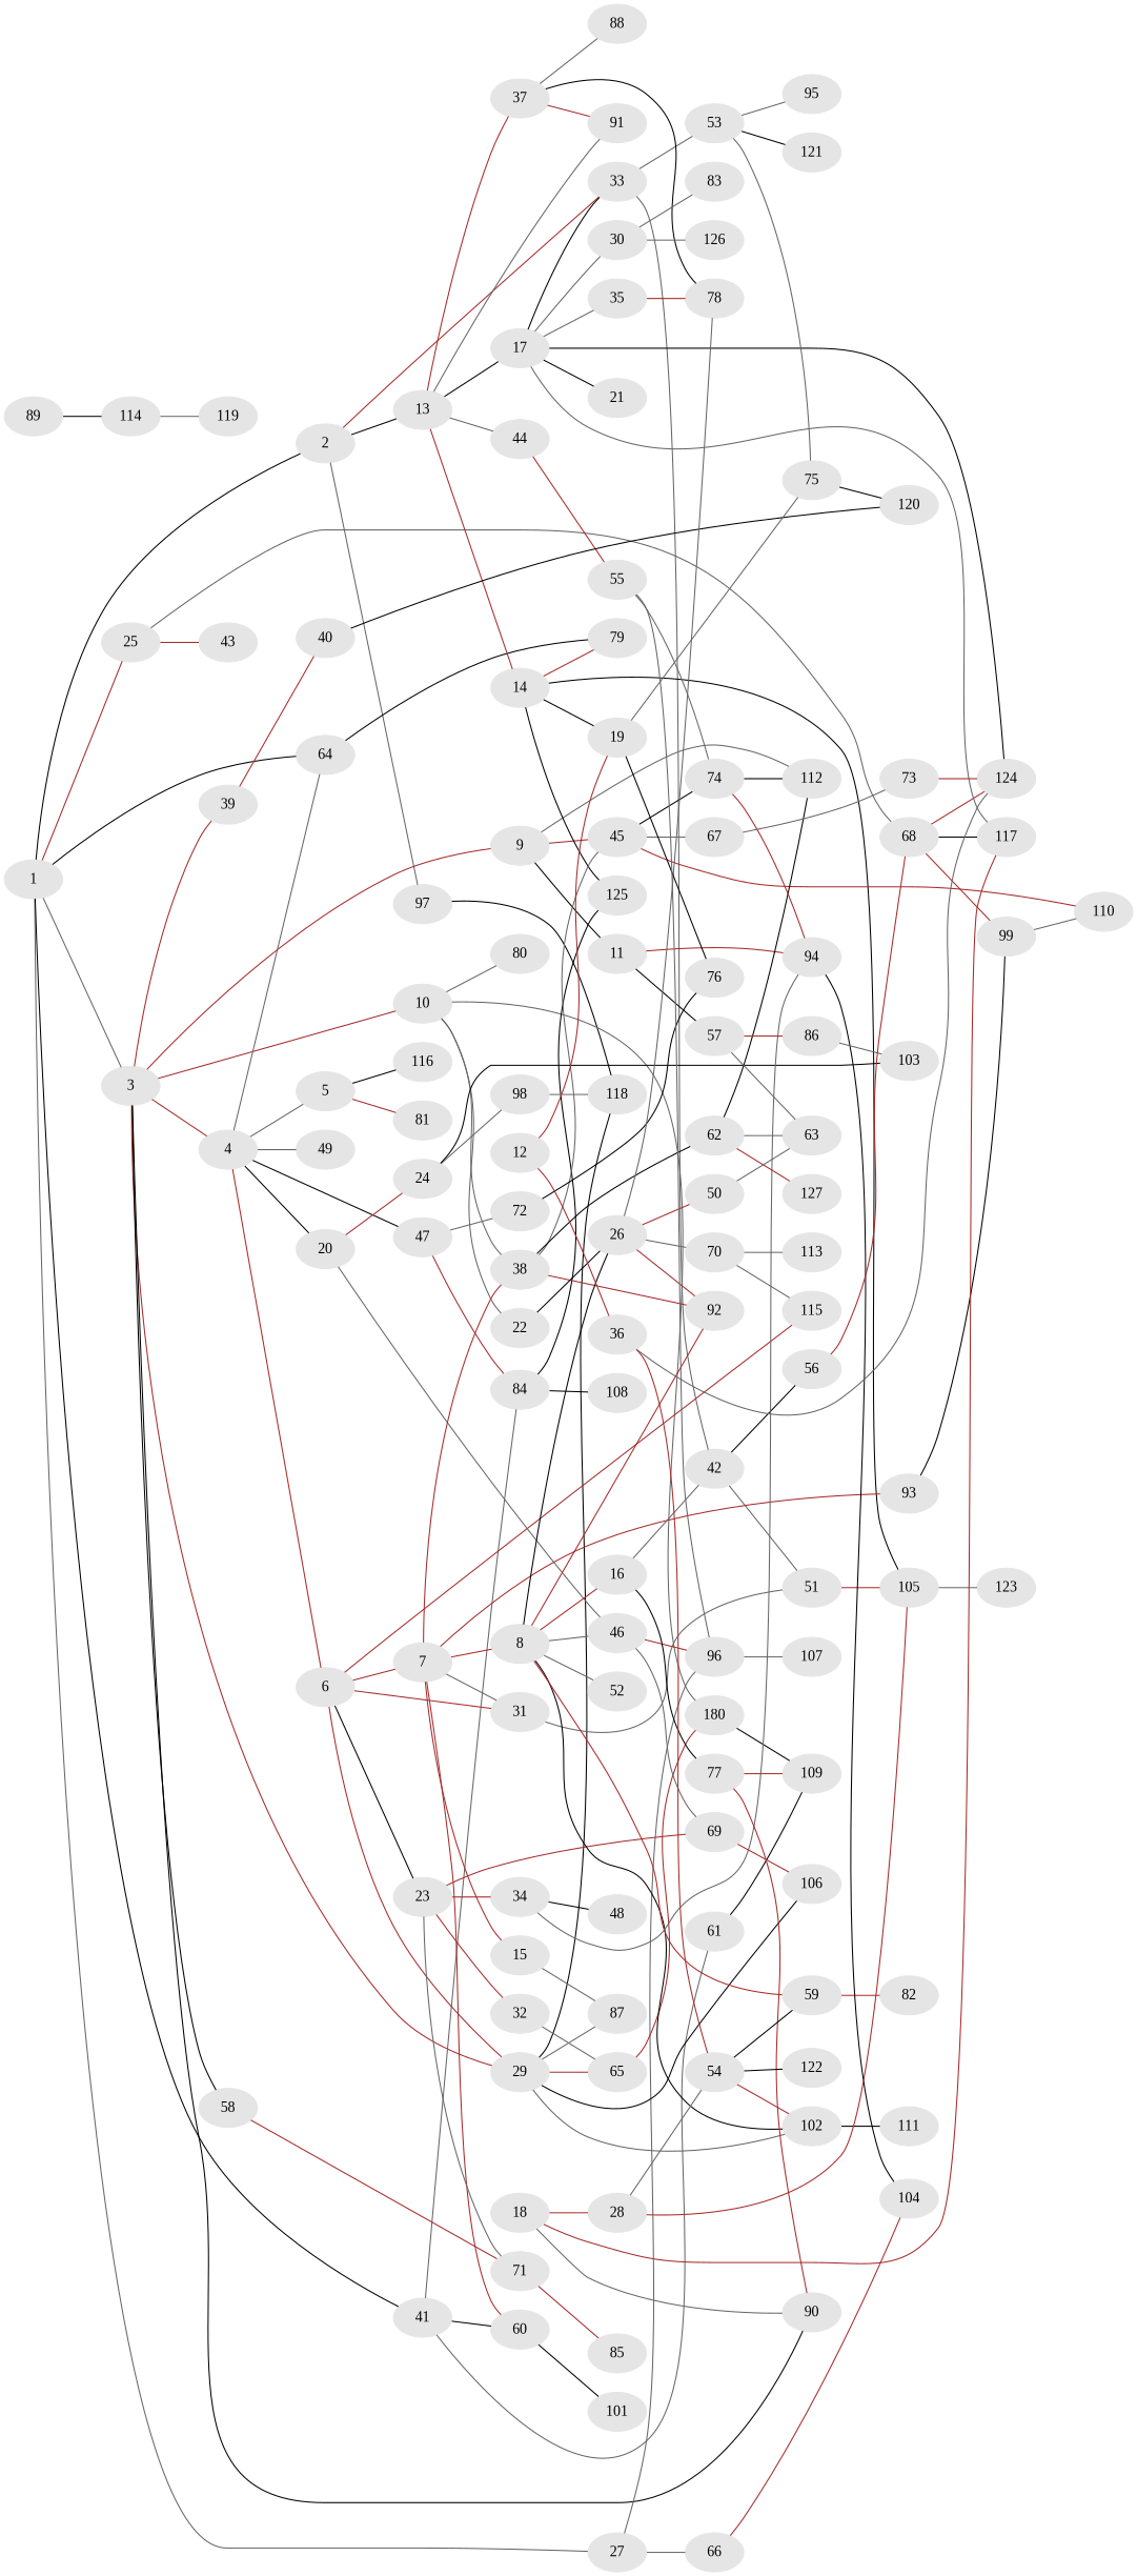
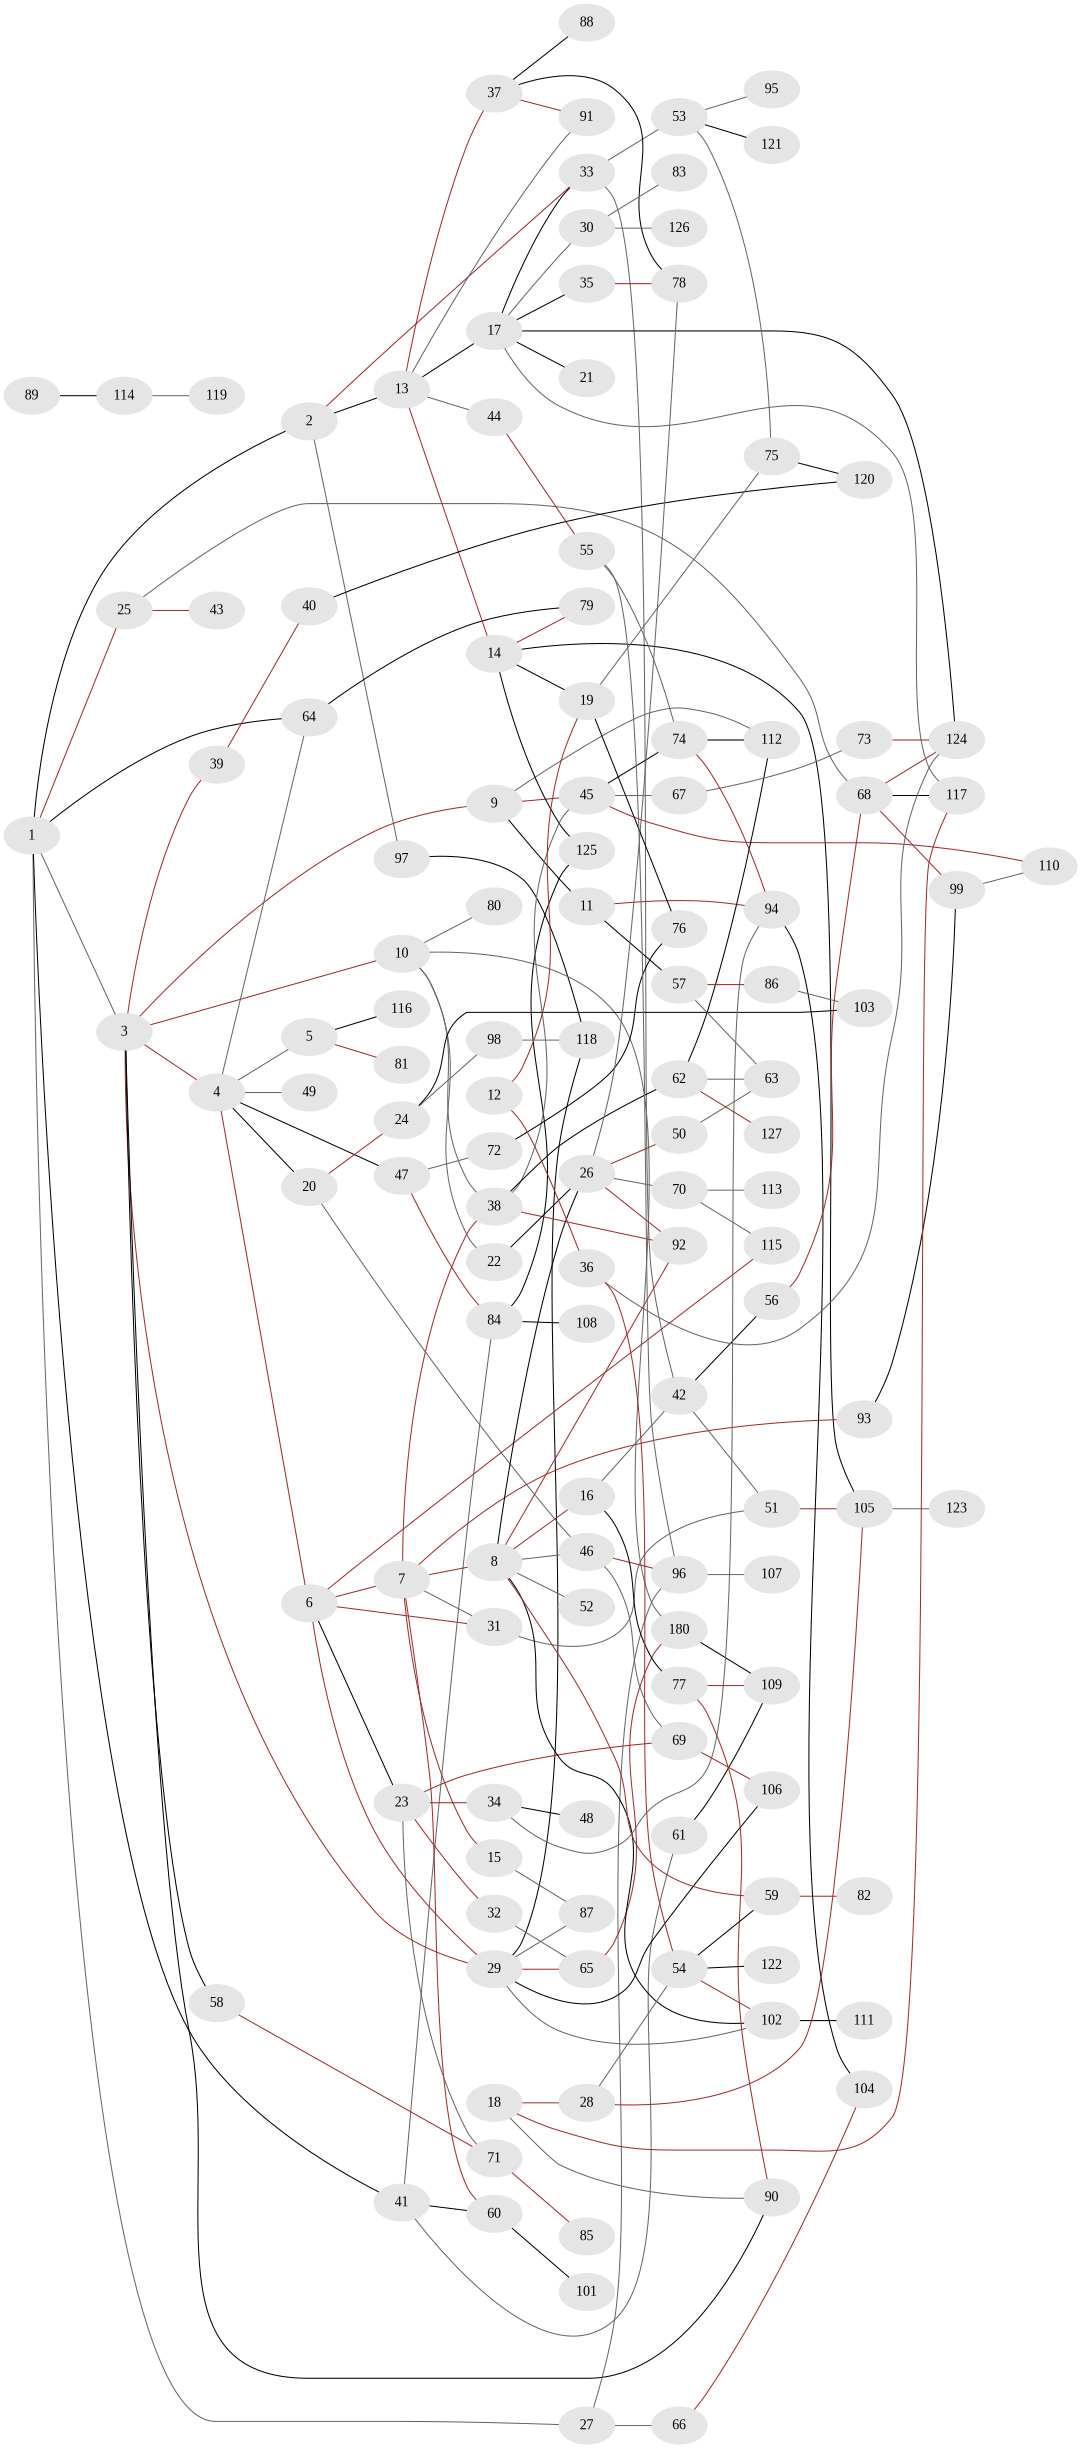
  graph {
    fontname="Liberation Serif"
    rankdir=LR
    node [color=gray90 fontname="Liberation Serif" style=filled]
    edge [color=gray40 fontname="Liberation Serif"]
    1
    2
    3
    25
    27
    41
    64
    13
    33
    97
    4
    9
    10
    29
    39
    58
    90
    43
    68
    66
    96
    60
    61
    84
    79
    14
    17
    37
    44
    91
    42
    53
    118
    5
    6
    20
    47
    49
    11
    45
    112
    38
    22
    80
    n45 [label=180]
    102
    87
    65
    106
    40
    71
    81
    116
    7
    23
    31
    115
    46
    24
    72
    8
    15
    93
    32
    34
    69
    51
    16
    26
    52
    59
    92
    62
    101
    99
    77
    50
    70
    78
    82
    111
    57
    94
    12
    19
    36
    67
    74
    110
    109
    63
    86
    104
    75
    76
    124
    54
    105
    125
    21
    30
    35
    117
    88
    55
    123
    56
    18
    28
    83
    126
    89
    114
    120
    98
    103
    48
    85
    113
    107
    122
    95
    121
    127
    108
    73
    119
    1 -- 2 [color=black]
    1 -- 3
    1 -- 25 [color=brown]
    1 -- 27
    1 -- 41 [color=black]
    1 -- 64 [color=black]
    2 -- 13 [color=black]
    2 -- 33 [color=brown]
    2 -- 97
    3 -- 4 [color=brown]
    3 -- 9 [color=brown]
    3 -- 10 [color=brown]
    3 -- 29 [color=brown]
    3 -- 39 [color=brown]
    3 -- 58 [color=black]
    3 -- 90 [color=black]
    25 -- 43 [color=brown]
    25 -- 68
    27 -- 66
    27 -- 96
    41 -- 60 [color=black]
    41 -- 61
    41 -- 84
    64 -- 79 [color=black]
    13 -- 14 [color=brown]
    13 -- 17 [color=black]
    13 -- 37 [color=brown]
    13 -- 44
    13 -- 91
    33 -- 42
    33 -- 53
    97 -- 118 [color=black]
    4 -- 64
    4 -- 5
    4 -- 6 [color=brown]
    4 -- 20 [color=black]
    4 -- 47 [color=black]
    4 -- 49
    9 -- 11 [color=black]
    9 -- 45 [color=brown]
    9 -- 112
    10 -- 38
    10 -- 22
    10 -- 80
    10 -- n45
    29 -- 118 [color=black]
    29 -- 102
    29 -- 87
    29 -- 65 [color=brown]
    29 -- 106 [color=black]
    39 -- 40 [color=brown]
    58 -- 71 [color=brown]
    68 -- 99 [color=brown]
    68 -- 124 [color=brown]
    68 -- 117 [color=black]
    66 -- 104 [color=brown]
    96 -- 107
    60 -- 101 [color=black]
    61 -- 109 [color=black]
    84 -- 125 [color=black]
    84 -- 108 [color=black]
    14 -- 79 [color=brown]
    14 -- 19 [color=black]
    14 -- 105 [color=black]
    14 -- 125 [color=black]
    17 -- 33 [color=black]
    17 -- 124 [color=black]
    17 -- 21 [color=black]
    17 -- 30
-   17 -- 35
+   17 -- 35 [color=black]
    17 -- 117
    37 -- 91 [color=brown]
    37 -- 78 [color=black]
-   37 -- 88
+   37 -- 88 [color=black]
    44 -- 55 [color=brown]
    42 -- 51
    42 -- 56 [color=black]
    53 -- 75
    53 -- 95
    53 -- 121 [color=black]
    5 -- 81 [color=brown]
    5 -- 116 [color=black]
    6 -- 29 [color=brown]
    6 -- 7 [color=brown]
    6 -- 23 [color=black]
    6 -- 31 [color=brown]
    6 -- 115 [color=brown]
    20 -- 46
    20 -- 24 [color=brown]
    47 -- 84 [color=brown]
    47 -- 72
    11 -- 57 [color=black]
    11 -- 94 [color=brown]
    45 -- 67
    45 -- 74 [color=black]
    45 -- 110 [color=brown]
    38 -- 45
    38 -- 92 [color=brown]
    38 -- 62 [color=black]
    22 -- 26 [color=black]
    n45 -- 109 [color=black]
    102 -- 111 [color=black]
    65 -- n45 [color=brown]
    40 -- 120 [color=black]
    71 -- 85 [color=brown]
    7 -- 60 [color=brown]
    7 -- 38 [color=brown]
    7 -- 31
    7 -- 8 [color=brown]
    7 -- 15 [color=brown]
    7 -- 93 [color=brown]
    23 -- 71
    23 -- 32 [color=brown]
    23 -- 34 [color=brown]
    23 -- 69 [color=brown]
    31 -- 51
    46 -- 96 [color=brown]
    46 -- 69
    24 -- 98
    24 -- 103 [color=black]
    72 -- 76 [color=black]
    8 -- 102 [color=black]
    8 -- 46
    8 -- 16 [color=brown]
    8 -- 26 [color=black]
    8 -- 52
    8 -- 59 [color=brown]
    8 -- 92 [color=brown]
    15 -- 87
    93 -- 99 [color=black]
    32 -- 65
    34 -- 94
    34 -- 48 [color=black]
    69 -- 106 [color=brown]
    51 -- 105 [color=brown]
    16 -- 42
    16 -- 77 [color=black]
    26 -- 92 [color=brown]
    26 -- 50 [color=brown]
    26 -- 70
    26 -- 78
    59 -- 82 [color=brown]
    62 -- 112 [color=black]
    62 -- 63
    62 -- 127 [color=brown]
    99 -- 110
    77 -- 90 [color=brown]
    77 -- 109 [color=brown]
    50 -- 63
    70 -- 115
    70 -- 113
    57 -- 63
    57 -- 86 [color=brown]
    94 -- 104 [color=black]
    12 -- 19 [color=brown]
    12 -- 36 [color=brown]
    19 -- 75
    19 -- 76 [color=black]
    36 -- 124
    36 -- 54 [color=brown]
    67 -- 73
    74 -- 112 [color=black]
    74 -- 94 [color=brown]
    86 -- 103
    75 -- 120 [color=black]
    54 -- 102 [color=brown]
    54 -- 59 [color=black]
    54 -- 122 [color=black]
    105 -- 123
    30 -- 83
    30 -- 126
    35 -- 78 [color=brown]
    55 -- 96
    55 -- 74
    56 -- 68 [color=brown]
    18 -- 90
    18 -- 117 [color=brown]
    18 -- 28 [color=brown]
    28 -- 54
    28 -- 105 [color=brown]
    89 -- 114 [color=black]
    114 -- 119
    98 -- 118
    73 -- 124 [color=brown]
  }
